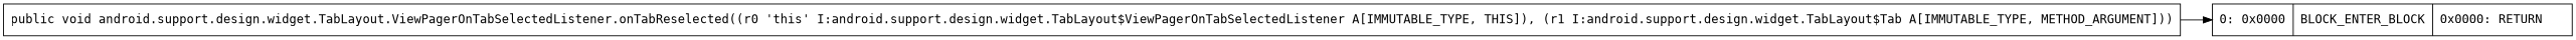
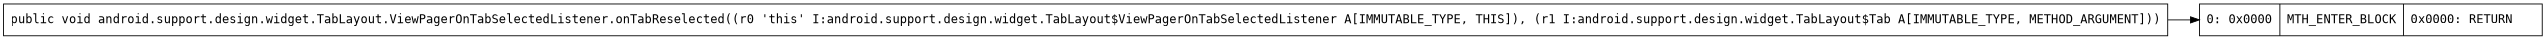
  digraph {
    rankdir=LR
    fontname="DejaVu Sans Mono"
    node [shape=record fontname="DejaVu Sans Mono"]
-   n1 [label="{0\:\ 0x0000|BLOCK_ENTER_BLOCK\l|0x0000: RETURN   \l}"]
+   n1 [label="{0\:\ 0x0000|MTH_ENTER_BLOCK\l|0x0000: RETURN   \l}"]
    n2 [label="{public void android.support.design.widget.TabLayout.ViewPagerOnTabSelectedListener.onTabReselected((r0 'this' I:android.support.design.widget.TabLayout$ViewPagerOnTabSelectedListener A[IMMUTABLE_TYPE, THIS]), (r1 I:android.support.design.widget.TabLayout$Tab A[IMMUTABLE_TYPE, METHOD_ARGUMENT])) }"]
    n2 -> n1 [fontname="DejaVu Sans Mono"]
  }
